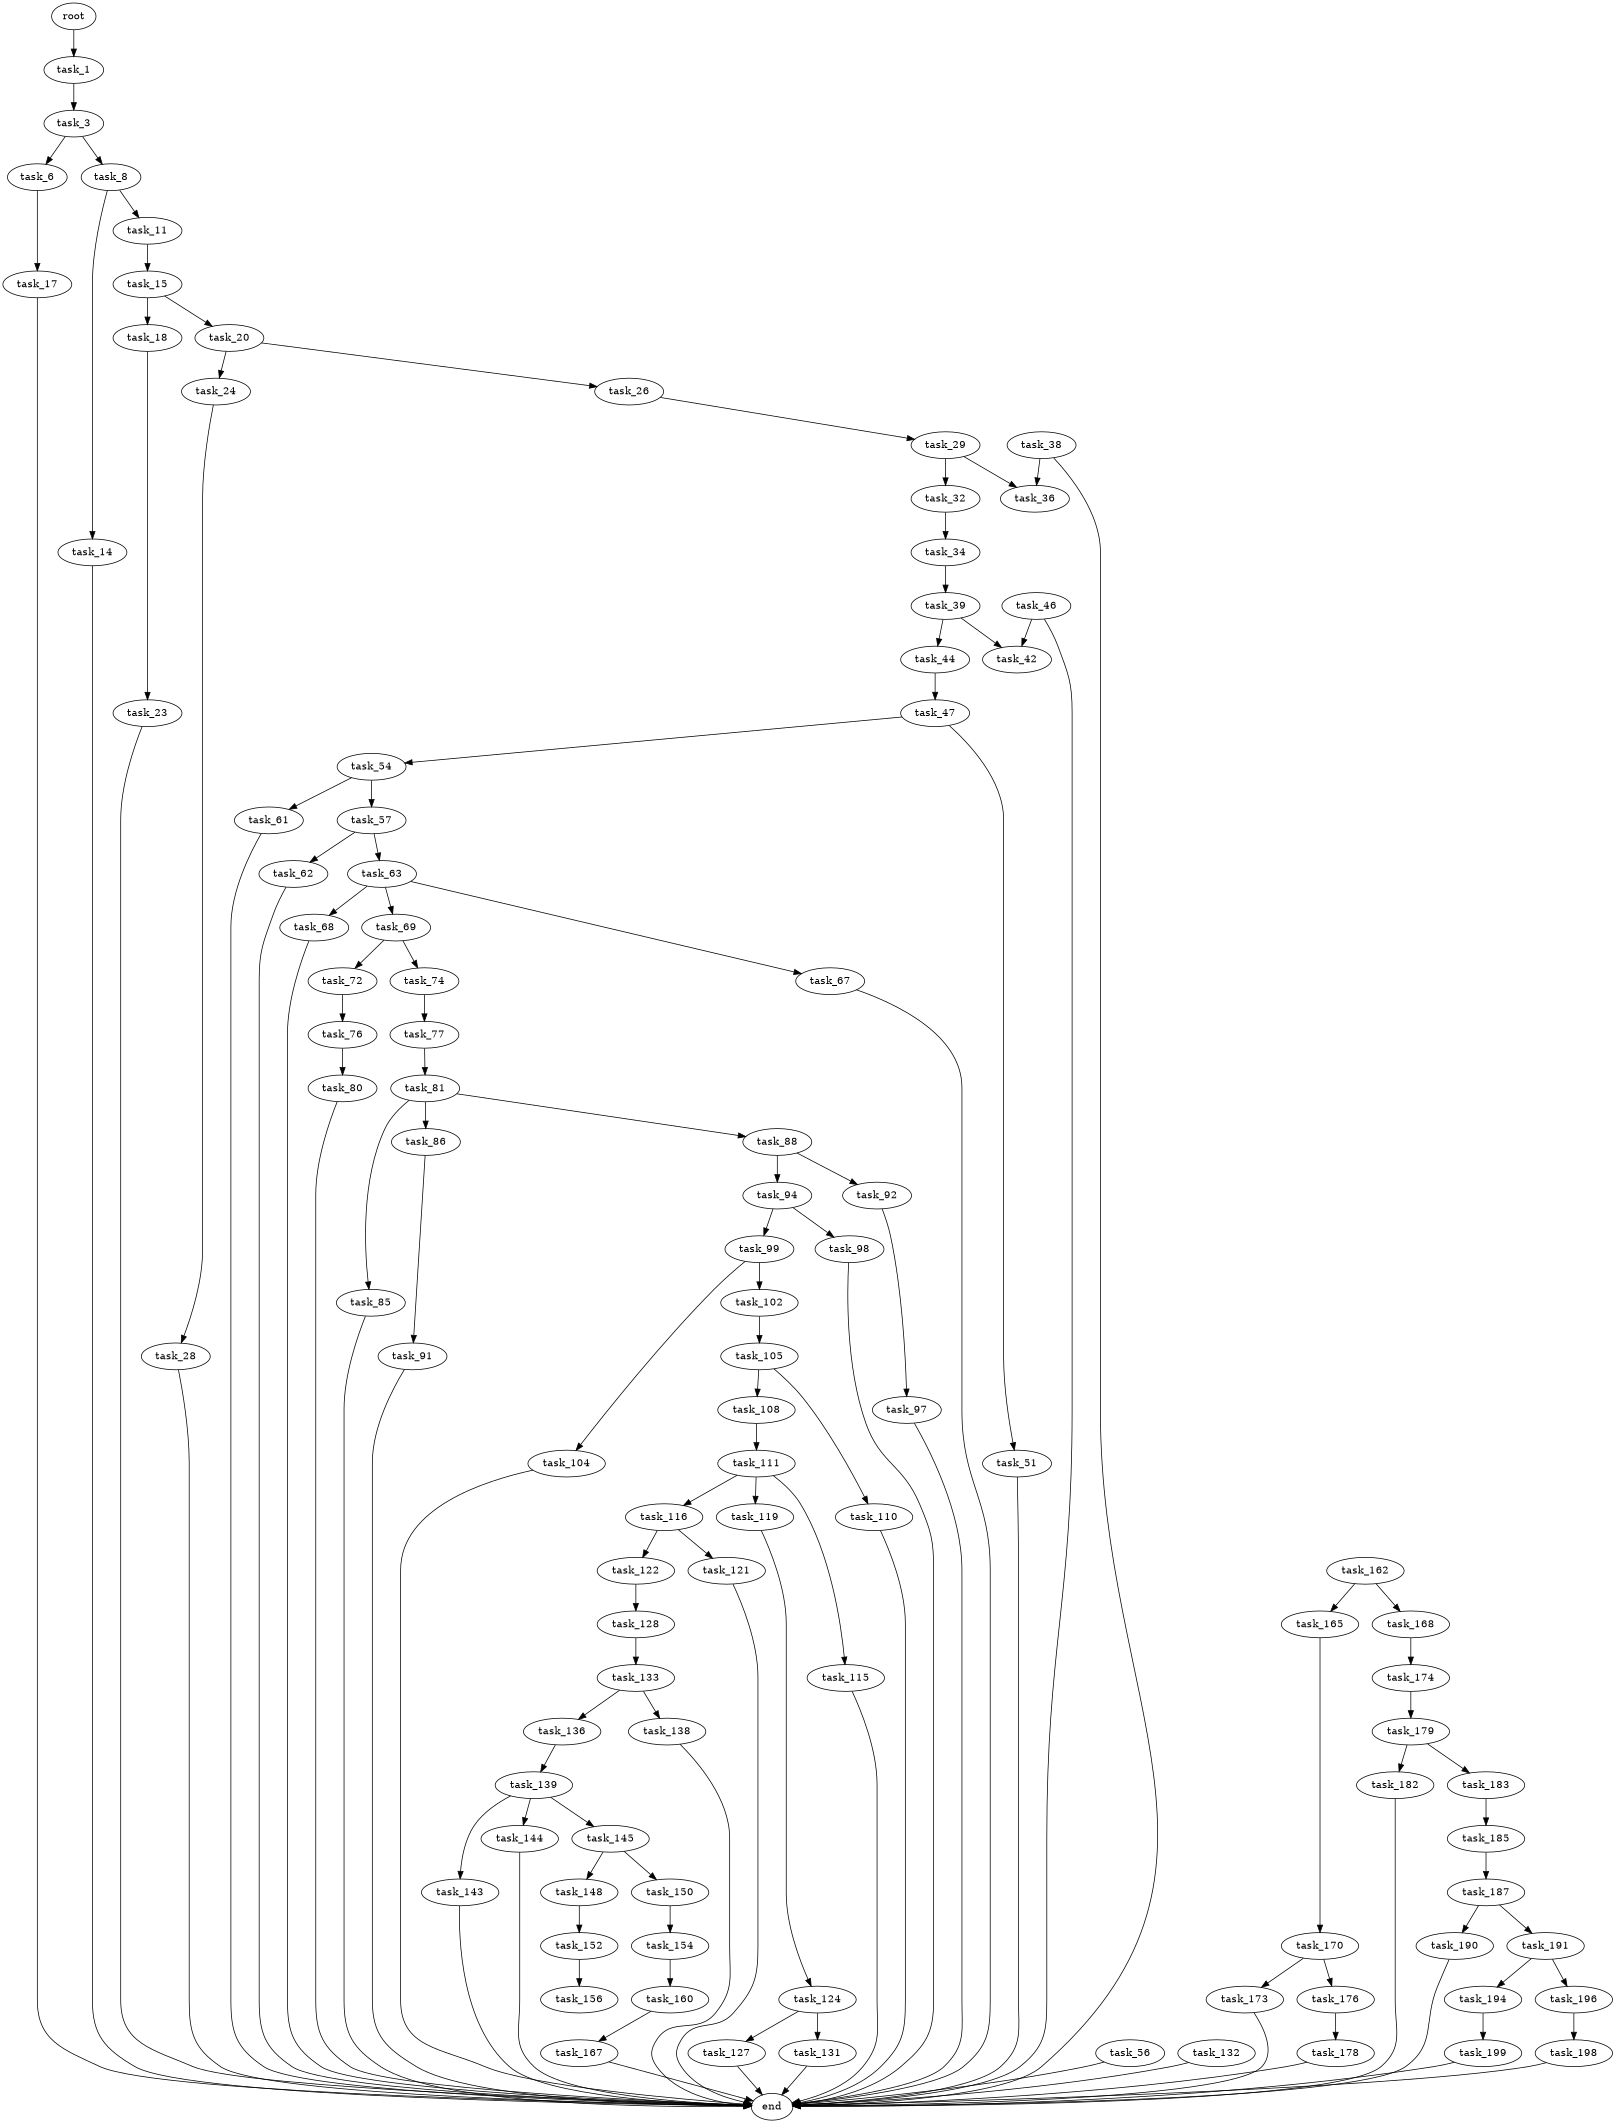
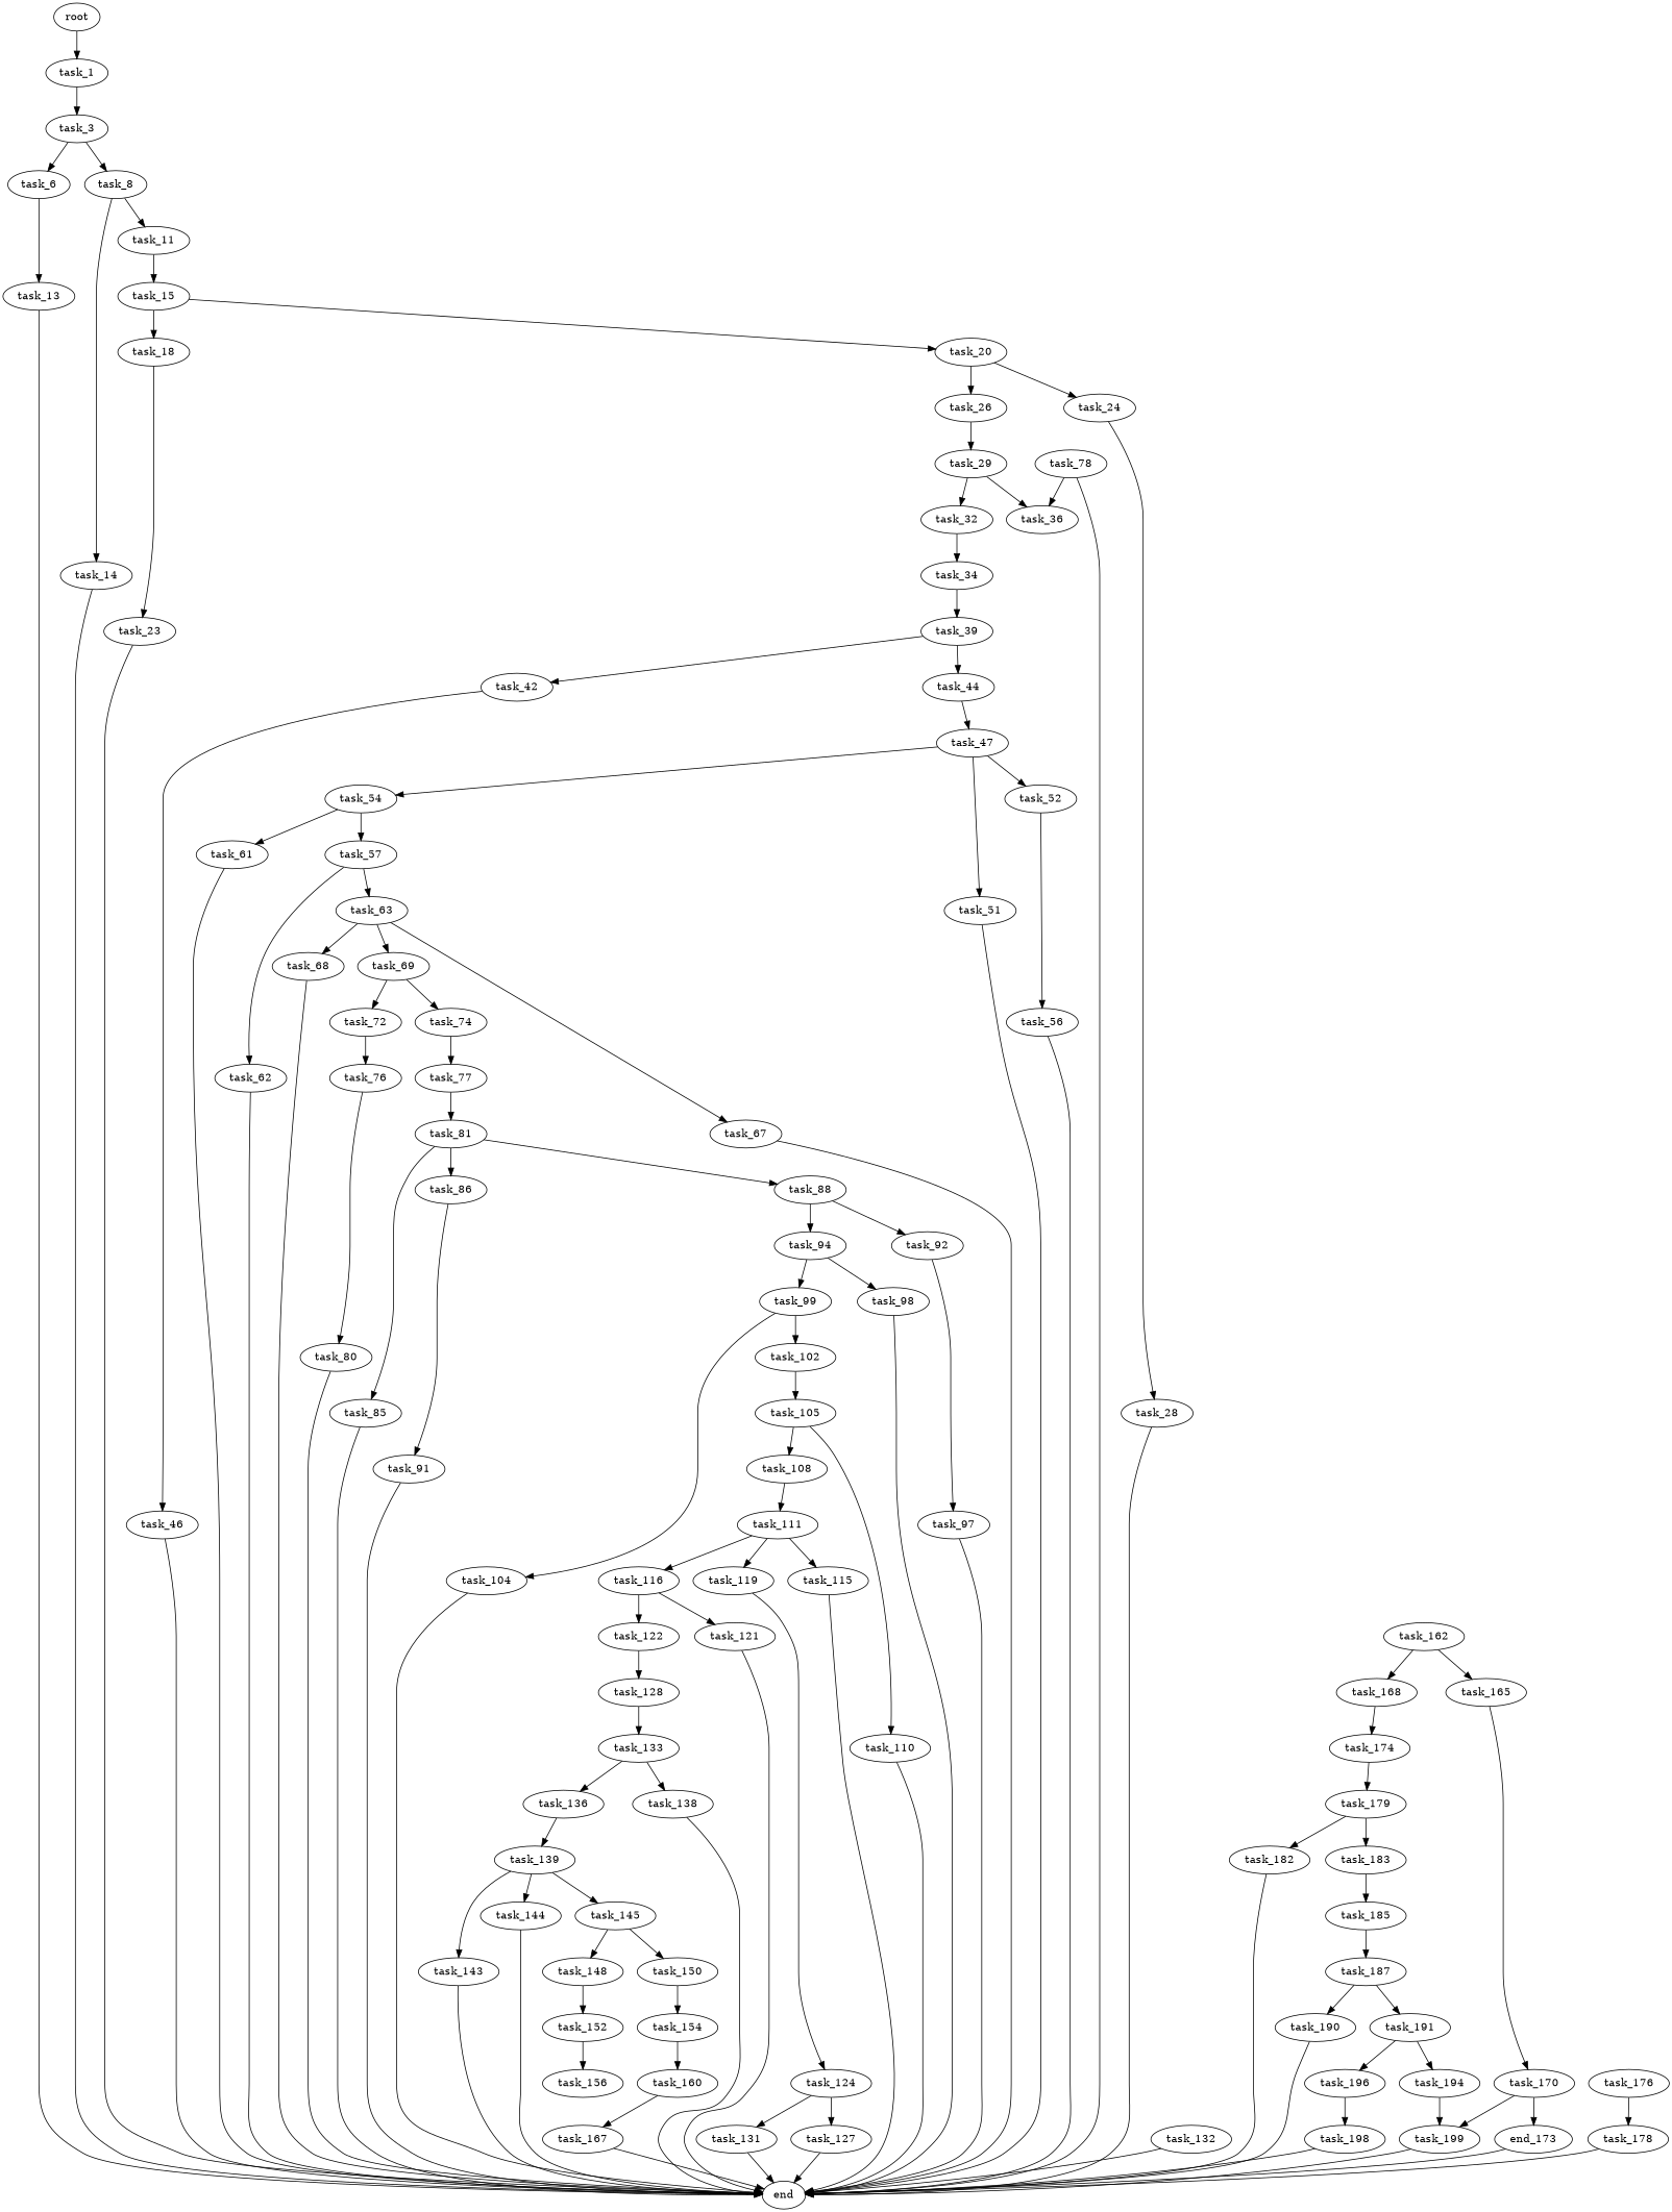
  digraph {
    root
    task_1
    task_3
    task_6
    task_8
-   task_13 [label=task_17]
+   task_13
    task_11
    task_14
    end
    task_15
    task_18
    task_20
    task_23
    task_24
    task_26
    task_28
    task_29
    task_32
    task_36
    task_34
    task_39
-   task_38
+   task_38 [label=task_78]
    task_42
    task_44
    task_46
    task_47
    task_51
+   task_52
    task_54
    task_56
    task_57
    task_61
    task_62
    task_63
    task_67
    task_68
    task_69
    task_72
    task_74
    task_76
    n41 [label=task_77]
    task_80
    task_81
    task_85
    task_86
    task_88
    task_91
    task_92
    task_94
    task_97
    task_98
    task_99
    task_102
    task_104
    task_105
    task_108
    task_110
    task_111
    task_115
    task_116
    task_119
    task_121
    task_122
    task_124
    task_128
    task_127
    task_131
    task_133
    task_132
    task_136
    task_138
    task_139
    task_143
    task_144
    task_145
    task_148
    task_150
    task_152
    task_154
    task_156
    task_160
    task_167
    task_162
    task_165
    task_168
    task_170
    task_174
-   task_173
+   task_173 [label=end_173]
    task_176
    task_179
    task_178
    task_182
    task_183
    task_185
    task_187
    task_190
    task_191
    task_194
    task_196
    task_199
    task_198
    root -> task_1
    task_1 -> task_3
    task_3 -> task_6
    task_3 -> task_8
    task_6 -> task_13
    task_8 -> task_11
    task_8 -> task_14
    task_13 -> end
    task_11 -> task_15
    task_14 -> end
    task_15 -> task_18
    task_15 -> task_20
    task_18 -> task_23
    task_20 -> task_24
    task_20 -> task_26
    task_23 -> end
    task_24 -> task_28
    task_26 -> task_29
    task_28 -> end
    task_29 -> task_32
    task_29 -> task_36
    task_32 -> task_34
    task_34 -> task_39
    task_39 -> task_42
    task_39 -> task_44
    task_38 -> end
    task_38 -> task_36
-   task_46 -> task_42
+   task_42 -> task_46
    task_44 -> task_47
    task_46 -> end
    task_47 -> task_51
+   task_47 -> task_52
    task_47 -> task_54
    task_51 -> end
+   task_52 -> task_56
    task_54 -> task_57
    task_54 -> task_61
    task_56 -> end
    task_57 -> task_62
    task_57 -> task_63
    task_61 -> end
    task_62 -> end
    task_63 -> task_67
    task_63 -> task_68
    task_63 -> task_69
    task_67 -> end
    task_68 -> end
    task_69 -> task_72
    task_69 -> task_74
    task_72 -> task_76
    task_74 -> n41
    task_76 -> task_80
    n41 -> task_81
    task_80 -> end
    task_81 -> task_85
    task_81 -> task_86
    task_81 -> task_88
    task_85 -> end
    task_86 -> task_91
    task_88 -> task_92
    task_88 -> task_94
    task_91 -> end
    task_92 -> task_97
    task_94 -> task_98
    task_94 -> task_99
    task_97 -> end
    task_98 -> end
    task_99 -> task_102
    task_99 -> task_104
    task_102 -> task_105
    task_104 -> end
    task_105 -> task_108
    task_105 -> task_110
    task_108 -> task_111
    task_110 -> end
    task_111 -> task_115
    task_111 -> task_116
    task_111 -> task_119
    task_115 -> end
    task_116 -> task_121
    task_116 -> task_122
    task_119 -> task_124
    task_121 -> end
    task_122 -> task_128
    task_124 -> task_127
    task_124 -> task_131
    task_128 -> task_133
    task_127 -> end
    task_131 -> end
    task_133 -> task_136
    task_133 -> task_138
    task_132 -> end
    task_136 -> task_139
    task_138 -> end
    task_139 -> task_143
    task_139 -> task_144
    task_139 -> task_145
    task_143 -> end
    task_144 -> end
    task_145 -> task_148
    task_145 -> task_150
    task_148 -> task_152
    task_150 -> task_154
    task_152 -> task_156
    task_154 -> task_160
    task_160 -> task_167
    task_167 -> end
    task_162 -> task_165
    task_162 -> task_168
    task_165 -> task_170
    task_168 -> task_174
    task_170 -> task_173
-   task_170 -> task_176
+   task_170 -> task_199
    task_174 -> task_179
    task_173 -> end
    task_176 -> task_178
    task_179 -> task_182
    task_179 -> task_183
    task_178 -> end
    task_182 -> end
    task_183 -> task_185
    task_185 -> task_187
    task_187 -> task_190
    task_187 -> task_191
    task_190 -> end
    task_191 -> task_194
    task_191 -> task_196
    task_194 -> task_199
    task_196 -> task_198
    task_199 -> end
    task_198 -> end
  }
